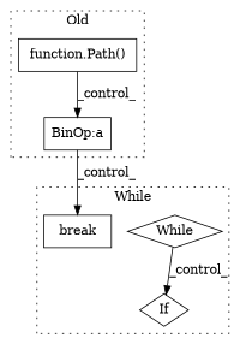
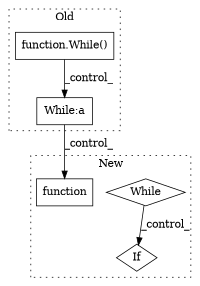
  digraph {
    node [shape=box]
-   n1 [a=75 l="5,1" label="function.Path()" s="38337,38352"]
-   n2 [a=82 l=34 label="BinOp:a" s=39159]
+   n1 [a=75 l="5,1" label="function.While()" s="38337,38352"]
+   n2 [a=82 l=34 label="While:a" s=39159]
    n3 [a=52 l="5,10" label=While s="41110,41131" shape=diamond]
    n4 [a=96 l=3 label=If s=41173 shape=diamond]
-   n5 [a=94 l=5 label=break s=41255]
+   n5 [a=94 l=5 label=function s=41255]
    subgraph cluster_1 {
      label=Old
      style=dotted
      n1
      n2
    }
    subgraph cluster_2 {
-     label=While
+     label=New
      style=dotted
      n3
      n4
      n5
    }
    n1 -> n2 [label=_control_]
    n2 -> n5 [label=_control_]
    n3 -> n4 [label=_control_]
  }
